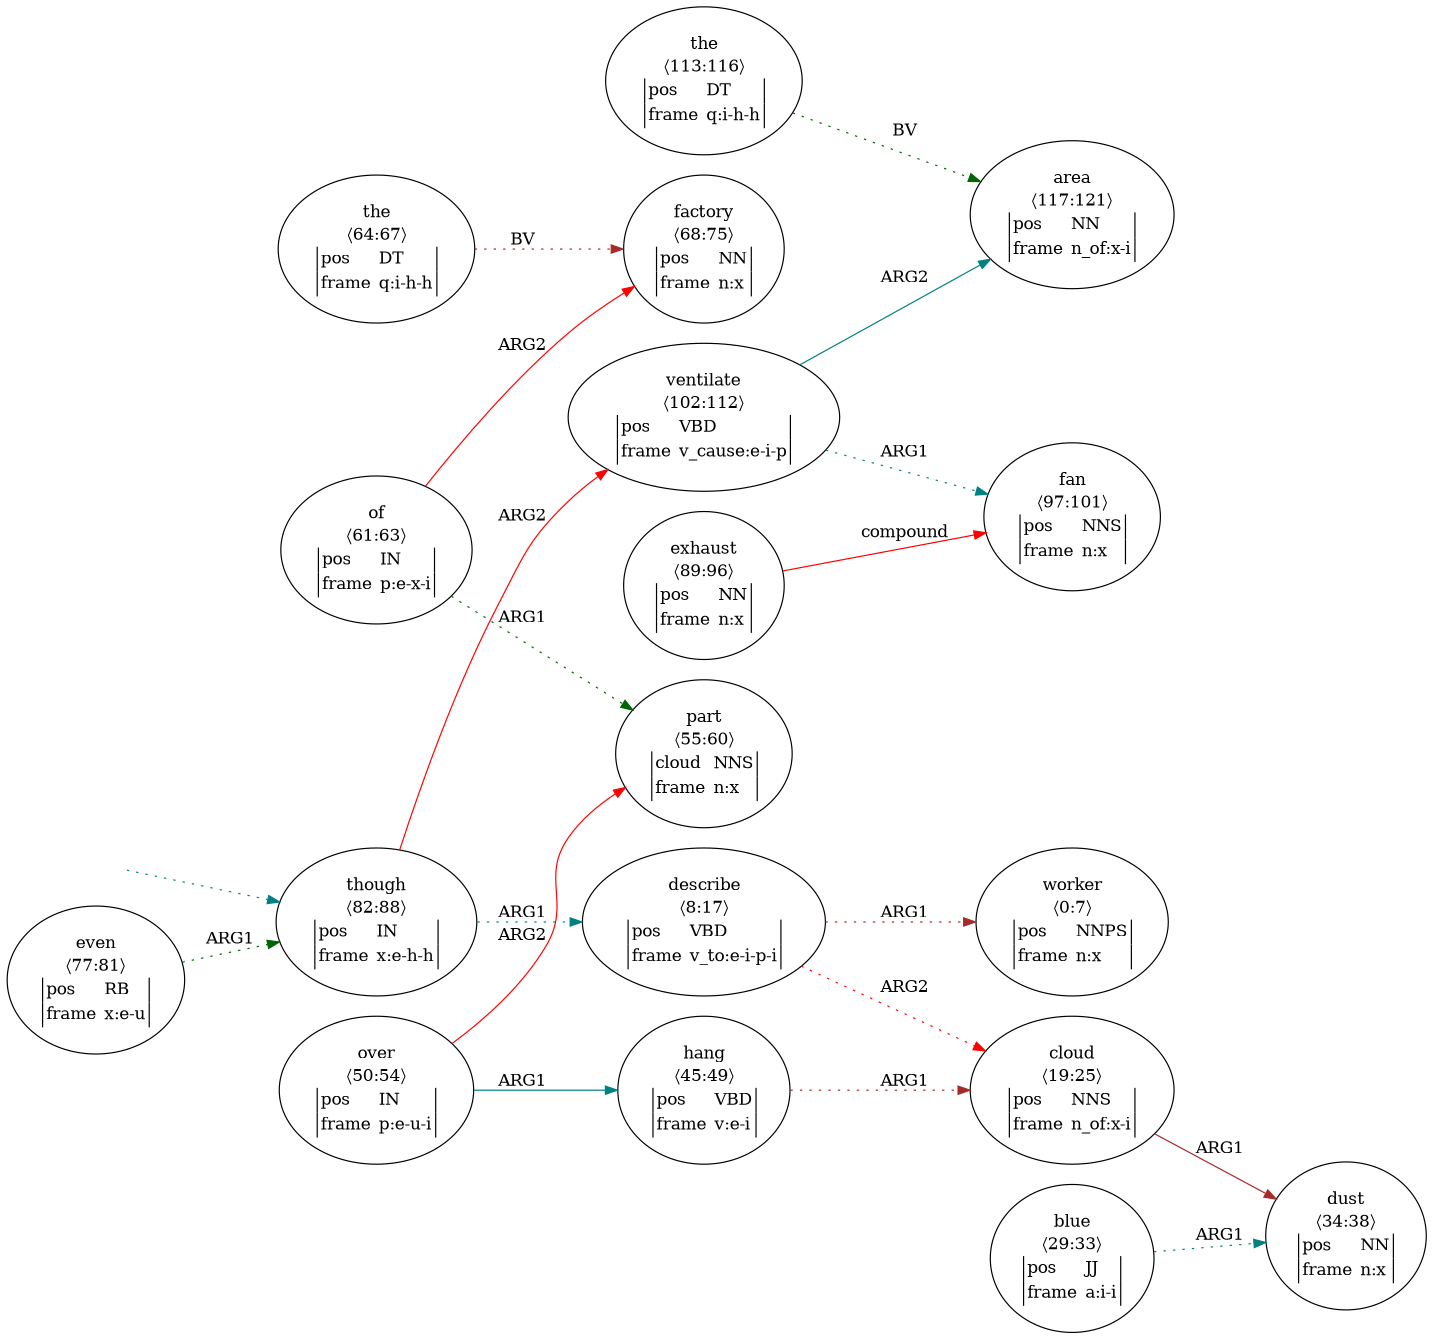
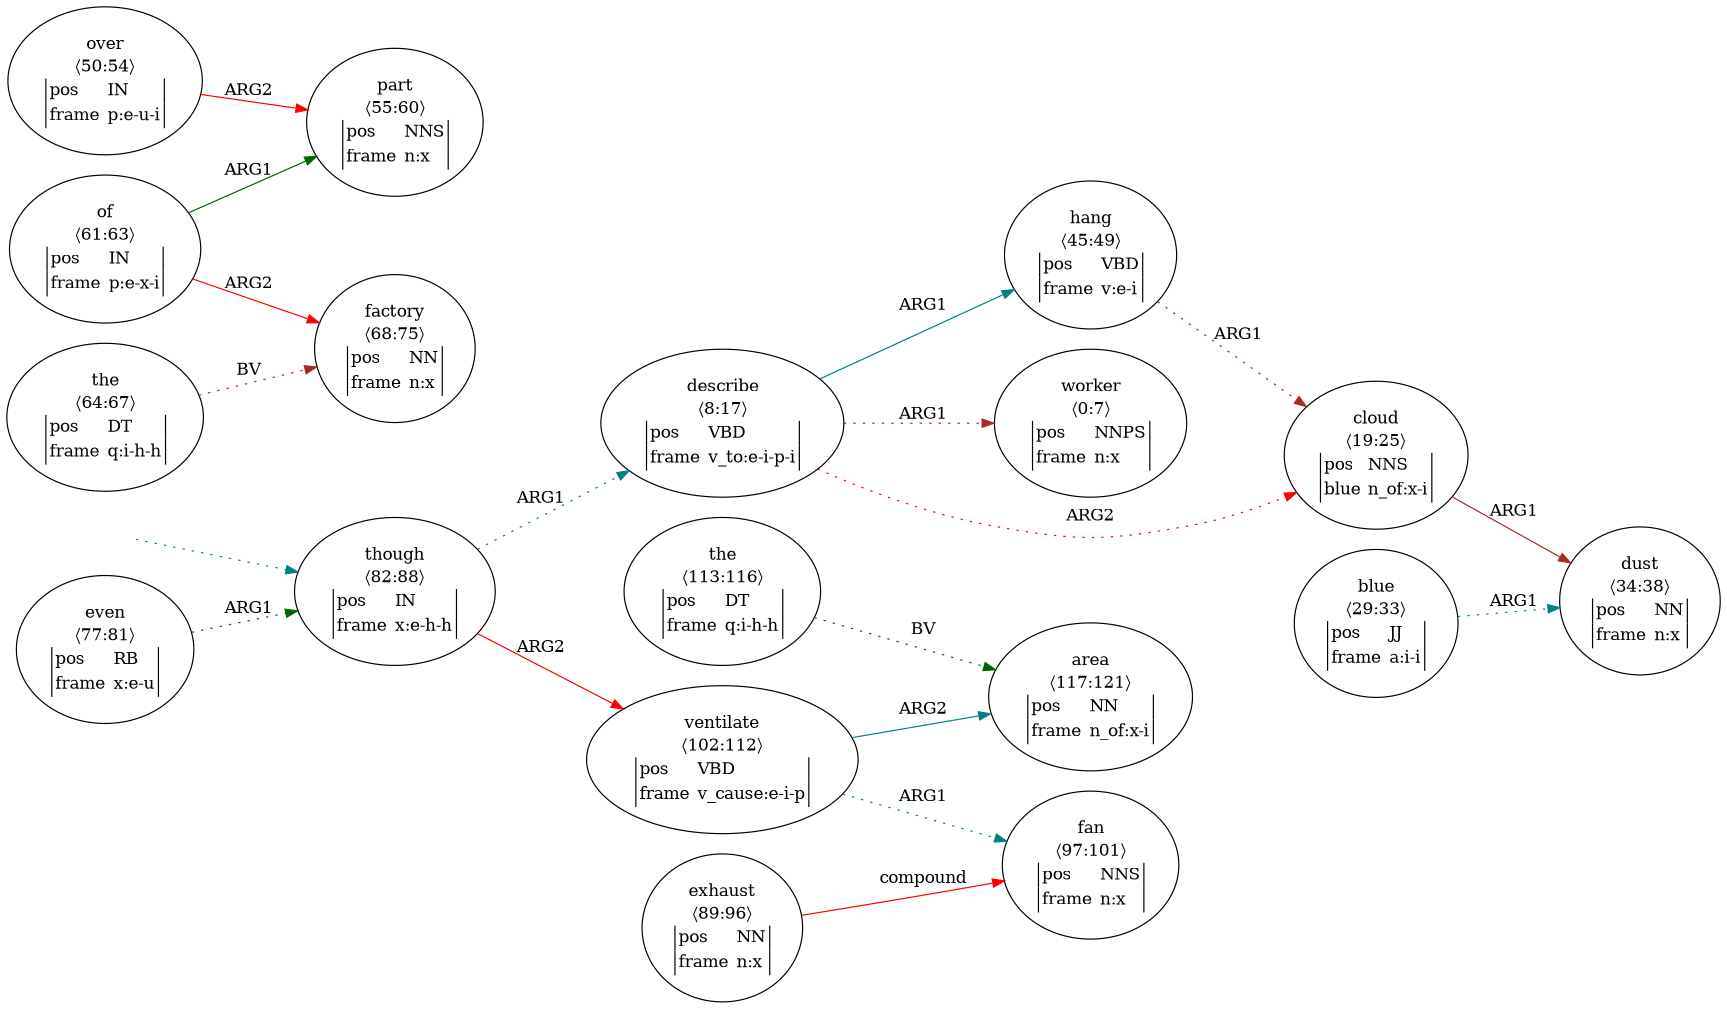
  digraph {
    rankdir=LR
    edge [color=teal style=dotted]
    top [style=invis]
    n2 [label=<<table align="center" border="0" cellspacing="0"><tr><td colspan="2">though</td></tr><tr><td colspan="2">〈82:88〉</td></tr><tr><td sides="l" border="1" align="left">pos</td><td sides="r" border="1" align="left">IN</td></tr><tr><td sides="l" border="1" align="left">frame</td><td sides="r" border="1" align="left">x:e-h-h</td></tr></table>>]
    n3 [label=<<table align="center" border="0" cellspacing="0"><tr><td colspan="2">describe</td></tr><tr><td colspan="2">〈8:17〉</td></tr><tr><td sides="l" border="1" align="left">pos</td><td sides="r" border="1" align="left">VBD</td></tr><tr><td sides="l" border="1" align="left">frame</td><td sides="r" border="1" align="left">v_to:e-i-p-i</td></tr></table>>]
    n4 [label=<<table align="center" border="0" cellspacing="0"><tr><td colspan="2">ventilate</td></tr><tr><td colspan="2">〈102:112〉</td></tr><tr><td sides="l" border="1" align="left">pos</td><td sides="r" border="1" align="left">VBD</td></tr><tr><td sides="l" border="1" align="left">frame</td><td sides="r" border="1" align="left">v_cause:e-i-p</td></tr></table>>]
    n5 [label=<<table align="center" border="0" cellspacing="0"><tr><td colspan="2">worker</td></tr><tr><td colspan="2">〈0:7〉</td></tr><tr><td sides="l" border="1" align="left">pos</td><td sides="r" border="1" align="left">NNPS</td></tr><tr><td sides="l" border="1" align="left">frame</td><td sides="r" border="1" align="left">n:x</td></tr></table>>]
-   n6 [label=<<table align="center" border="0" cellspacing="0"><tr><td colspan="2">cloud</td></tr><tr><td colspan="2">〈19:25〉</td></tr><tr><td sides="l" border="1" align="left">pos</td><td sides="r" border="1" align="left">NNS</td></tr><tr><td sides="l" border="1" align="left">frame</td><td sides="r" border="1" align="left">n_of:x-i</td></tr></table>>]
+   n6 [label=<<table align="center" border="0" cellspacing="0"><tr><td colspan="2">cloud</td></tr><tr><td colspan="2">〈19:25〉</td></tr><tr><td sides="l" border="1" align="left">pos</td><td sides="r" border="1" align="left">NNS</td></tr><tr><td sides="l" border="1" align="left">blue</td><td sides="r" border="1" align="left">n_of:x-i</td></tr></table>>]
    n7 [label=<<table align="center" border="0" cellspacing="0"><tr><td colspan="2">fan</td></tr><tr><td colspan="2">〈97:101〉</td></tr><tr><td sides="l" border="1" align="left">pos</td><td sides="r" border="1" align="left">NNS</td></tr><tr><td sides="l" border="1" align="left">frame</td><td sides="r" border="1" align="left">n:x</td></tr></table>>]
    n8 [label=<<table align="center" border="0" cellspacing="0"><tr><td colspan="2">area</td></tr><tr><td colspan="2">〈117:121〉</td></tr><tr><td sides="l" border="1" align="left">pos</td><td sides="r" border="1" align="left">NN</td></tr><tr><td sides="l" border="1" align="left">frame</td><td sides="r" border="1" align="left">n_of:x-i</td></tr></table>>]
    n9 [label=<<table align="center" border="0" cellspacing="0"><tr><td colspan="2">dust</td></tr><tr><td colspan="2">〈34:38〉</td></tr><tr><td sides="l" border="1" align="left">pos</td><td sides="r" border="1" align="left">NN</td></tr><tr><td sides="l" border="1" align="left">frame</td><td sides="r" border="1" align="left">n:x</td></tr></table>>]
    n10 [label=<<table align="center" border="0" cellspacing="0"><tr><td colspan="2">blue</td></tr><tr><td colspan="2">〈29:33〉</td></tr><tr><td sides="l" border="1" align="left">pos</td><td sides="r" border="1" align="left">JJ</td></tr><tr><td sides="l" border="1" align="left">frame</td><td sides="r" border="1" align="left">a:i-i</td></tr></table>>]
    n11 [label=<<table align="center" border="0" cellspacing="0"><tr><td colspan="2">hang</td></tr><tr><td colspan="2">〈45:49〉</td></tr><tr><td sides="l" border="1" align="left">pos</td><td sides="r" border="1" align="left">VBD</td></tr><tr><td sides="l" border="1" align="left">frame</td><td sides="r" border="1" align="left">v:e-i</td></tr></table>>]
    n12 [label=<<table align="center" border="0" cellspacing="0"><tr><td colspan="2">over</td></tr><tr><td colspan="2">〈50:54〉</td></tr><tr><td sides="l" border="1" align="left">pos</td><td sides="r" border="1" align="left">IN</td></tr><tr><td sides="l" border="1" align="left">frame</td><td sides="r" border="1" align="left">p:e-u-i</td></tr></table>>]
-   n13 [label=<<table align="center" border="0" cellspacing="0"><tr><td colspan="2">part</td></tr><tr><td colspan="2">〈55:60〉</td></tr><tr><td sides="l" border="1" align="left">cloud</td><td sides="r" border="1" align="left">NNS</td></tr><tr><td sides="l" border="1" align="left">frame</td><td sides="r" border="1" align="left">n:x</td></tr></table>>]
+   n13 [label=<<table align="center" border="0" cellspacing="0"><tr><td colspan="2">part</td></tr><tr><td colspan="2">〈55:60〉</td></tr><tr><td sides="l" border="1" align="left">pos</td><td sides="r" border="1" align="left">NNS</td></tr><tr><td sides="l" border="1" align="left">frame</td><td sides="r" border="1" align="left">n:x</td></tr></table>>]
    n14 [label=<<table align="center" border="0" cellspacing="0"><tr><td colspan="2">of</td></tr><tr><td colspan="2">〈61:63〉</td></tr><tr><td sides="l" border="1" align="left">pos</td><td sides="r" border="1" align="left">IN</td></tr><tr><td sides="l" border="1" align="left">frame</td><td sides="r" border="1" align="left">p:e-x-i</td></tr></table>>]
    n15 [label=<<table align="center" border="0" cellspacing="0"><tr><td colspan="2">factory</td></tr><tr><td colspan="2">〈68:75〉</td></tr><tr><td sides="l" border="1" align="left">pos</td><td sides="r" border="1" align="left">NN</td></tr><tr><td sides="l" border="1" align="left">frame</td><td sides="r" border="1" align="left">n:x</td></tr></table>>]
    n16 [label=<<table align="center" border="0" cellspacing="0"><tr><td colspan="2">the</td></tr><tr><td colspan="2">〈64:67〉</td></tr><tr><td sides="l" border="1" align="left">pos</td><td sides="r" border="1" align="left">DT</td></tr><tr><td sides="l" border="1" align="left">frame</td><td sides="r" border="1" align="left">q:i-h-h</td></tr></table>>]
    n17 [label=<<table align="center" border="0" cellspacing="0"><tr><td colspan="2">even</td></tr><tr><td colspan="2">〈77:81〉</td></tr><tr><td sides="l" border="1" align="left">pos</td><td sides="r" border="1" align="left">RB</td></tr><tr><td sides="l" border="1" align="left">frame</td><td sides="r" border="1" align="left">x:e-u</td></tr></table>>]
    n18 [label=<<table align="center" border="0" cellspacing="0"><tr><td colspan="2">exhaust</td></tr><tr><td colspan="2">〈89:96〉</td></tr><tr><td sides="l" border="1" align="left">pos</td><td sides="r" border="1" align="left">NN</td></tr><tr><td sides="l" border="1" align="left">frame</td><td sides="r" border="1" align="left">n:x</td></tr></table>>]
    n19 [label=<<table align="center" border="0" cellspacing="0"><tr><td colspan="2">the</td></tr><tr><td colspan="2">〈113:116〉</td></tr><tr><td sides="l" border="1" align="left">pos</td><td sides="r" border="1" align="left">DT</td></tr><tr><td sides="l" border="1" align="left">frame</td><td sides="r" border="1" align="left">q:i-h-h</td></tr></table>>]
    top -> n2
    n2 -> n3 [label=ARG1]
    n2 -> n4 [color=red label=ARG2 style=solid]
    n3 -> n5 [color=brown label=ARG1]
    n3 -> n6 [color=red label=ARG2]
    n4 -> n7 [label=ARG1]
    n4 -> n8 [label=ARG2 style=solid]
    n6 -> n9 [color=brown label=ARG1 style=solid]
    n10 -> n9 [label=ARG1]
    n11 -> n6 [color=brown label=ARG1]
-   n12 -> n11 [label=ARG1 style=solid]
+   n3 -> n11 [label=ARG1 style=solid]
    n12 -> n13 [color=red label=ARG2 style=solid]
-   n14 -> n13 [color=darkgreen label=ARG1]
+   n14 -> n13 [color=darkgreen label=ARG1 style=solid]
    n14 -> n15 [color=red label=ARG2 style=solid]
    n16 -> n15 [color=brown label=BV]
    n17 -> n2 [color=darkgreen label=ARG1]
    n18 -> n7 [color=red label=compound style=solid]
    n19 -> n8 [color=darkgreen label=BV]
  }
